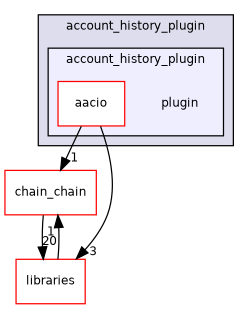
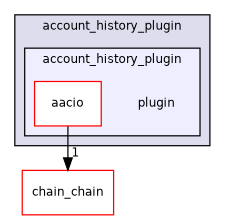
  digraph {
    compound=true
    node [fontname=Helvetica fontsize=10 shape=box color=red fillcolor=white style=filled]
    edge [headlabel=1 labeldistance=1.5 labelfontname=Helvetica labelfontsize=10]
    n1 [label=plugin shape=plaintext color="" fillcolor="" style=""]
    n2 [label=aacio]
    n3 [label=chain_chain]
-   n4 [label=libraries]
    subgraph cluster_1 {
      bgcolor="#ddddee"
      fontname=Helvetica
      fontsize=10
      label=account_history_plugin
      pencolor=black
      subgraph cluster_2 {
        bgcolor="#eeeeff"
        fontname=Helvetica
        fontsize=10
        label=account_history_plugin
        pencolor=black
        n1
        n2
      }
    }
    n2 -> n3
-   n2 -> n4 [headlabel=3]
-   n3 -> n4 [headlabel=20]
-   n4 -> n3
  }
